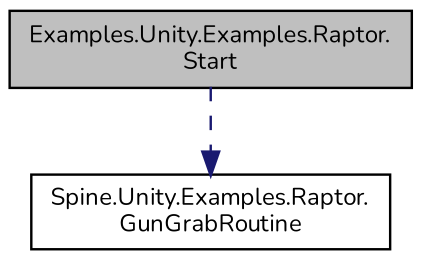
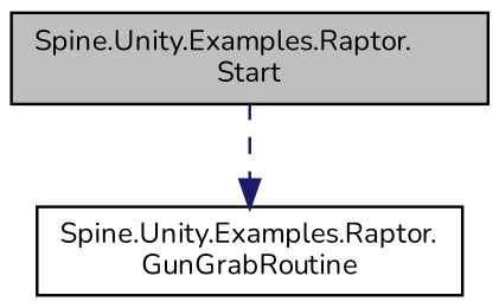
  digraph {
    rankdir=TB
    fontname=Nunito
    node [color=black fontname=Nunito fontsize=10 shape=record style=filled]
-   n1 [fillcolor=grey75 fontcolor=black height=0.2 label="Examples.Unity.Examples.Raptor.\lStart" width=0.4]
+   n1 [fillcolor=grey75 fontcolor=black height=0.2 label="Spine.Unity.Examples.Raptor.\lStart" width=0.4]
    n2 [fillcolor=white height=0.2 label="Spine.Unity.Examples.Raptor.\lGunGrabRoutine" width=0.4]
    n1 -> n2 [color=midnightblue fontname=Nunito fontsize=10 labelfontname=Helvetica labelfontsize=10 style=dashed arrowhead=normal]
  }
